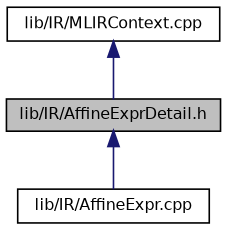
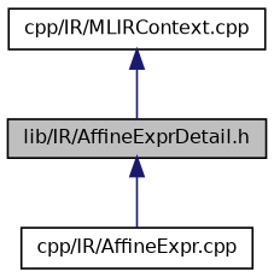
  digraph {
    node [color=black fontname=Helvetica fontsize=10 shape=record]
    edge [color=midnightblue dir=back fontname=Helvetica fontsize=10 labelfontname=Helvetica labelfontsize=10 style=solid]
    n1 [fillcolor=grey75 fontcolor=black height=0.2 label="lib/IR/AffineExprDetail.h" style=filled width=0.4]
-   n2 [height=0.2 label="lib/IR/AffineExpr.cpp" width=0.4]
-   n3 [height=0.2 label="lib/IR/MLIRContext.cpp" width=0.4]
+   n2 [height=0.2 label="cpp/IR/AffineExpr.cpp" width=0.4]
+   n3 [height=0.2 label="cpp/IR/MLIRContext.cpp" width=0.4]
    n1 -> n2
    n3 -> n1
  }
